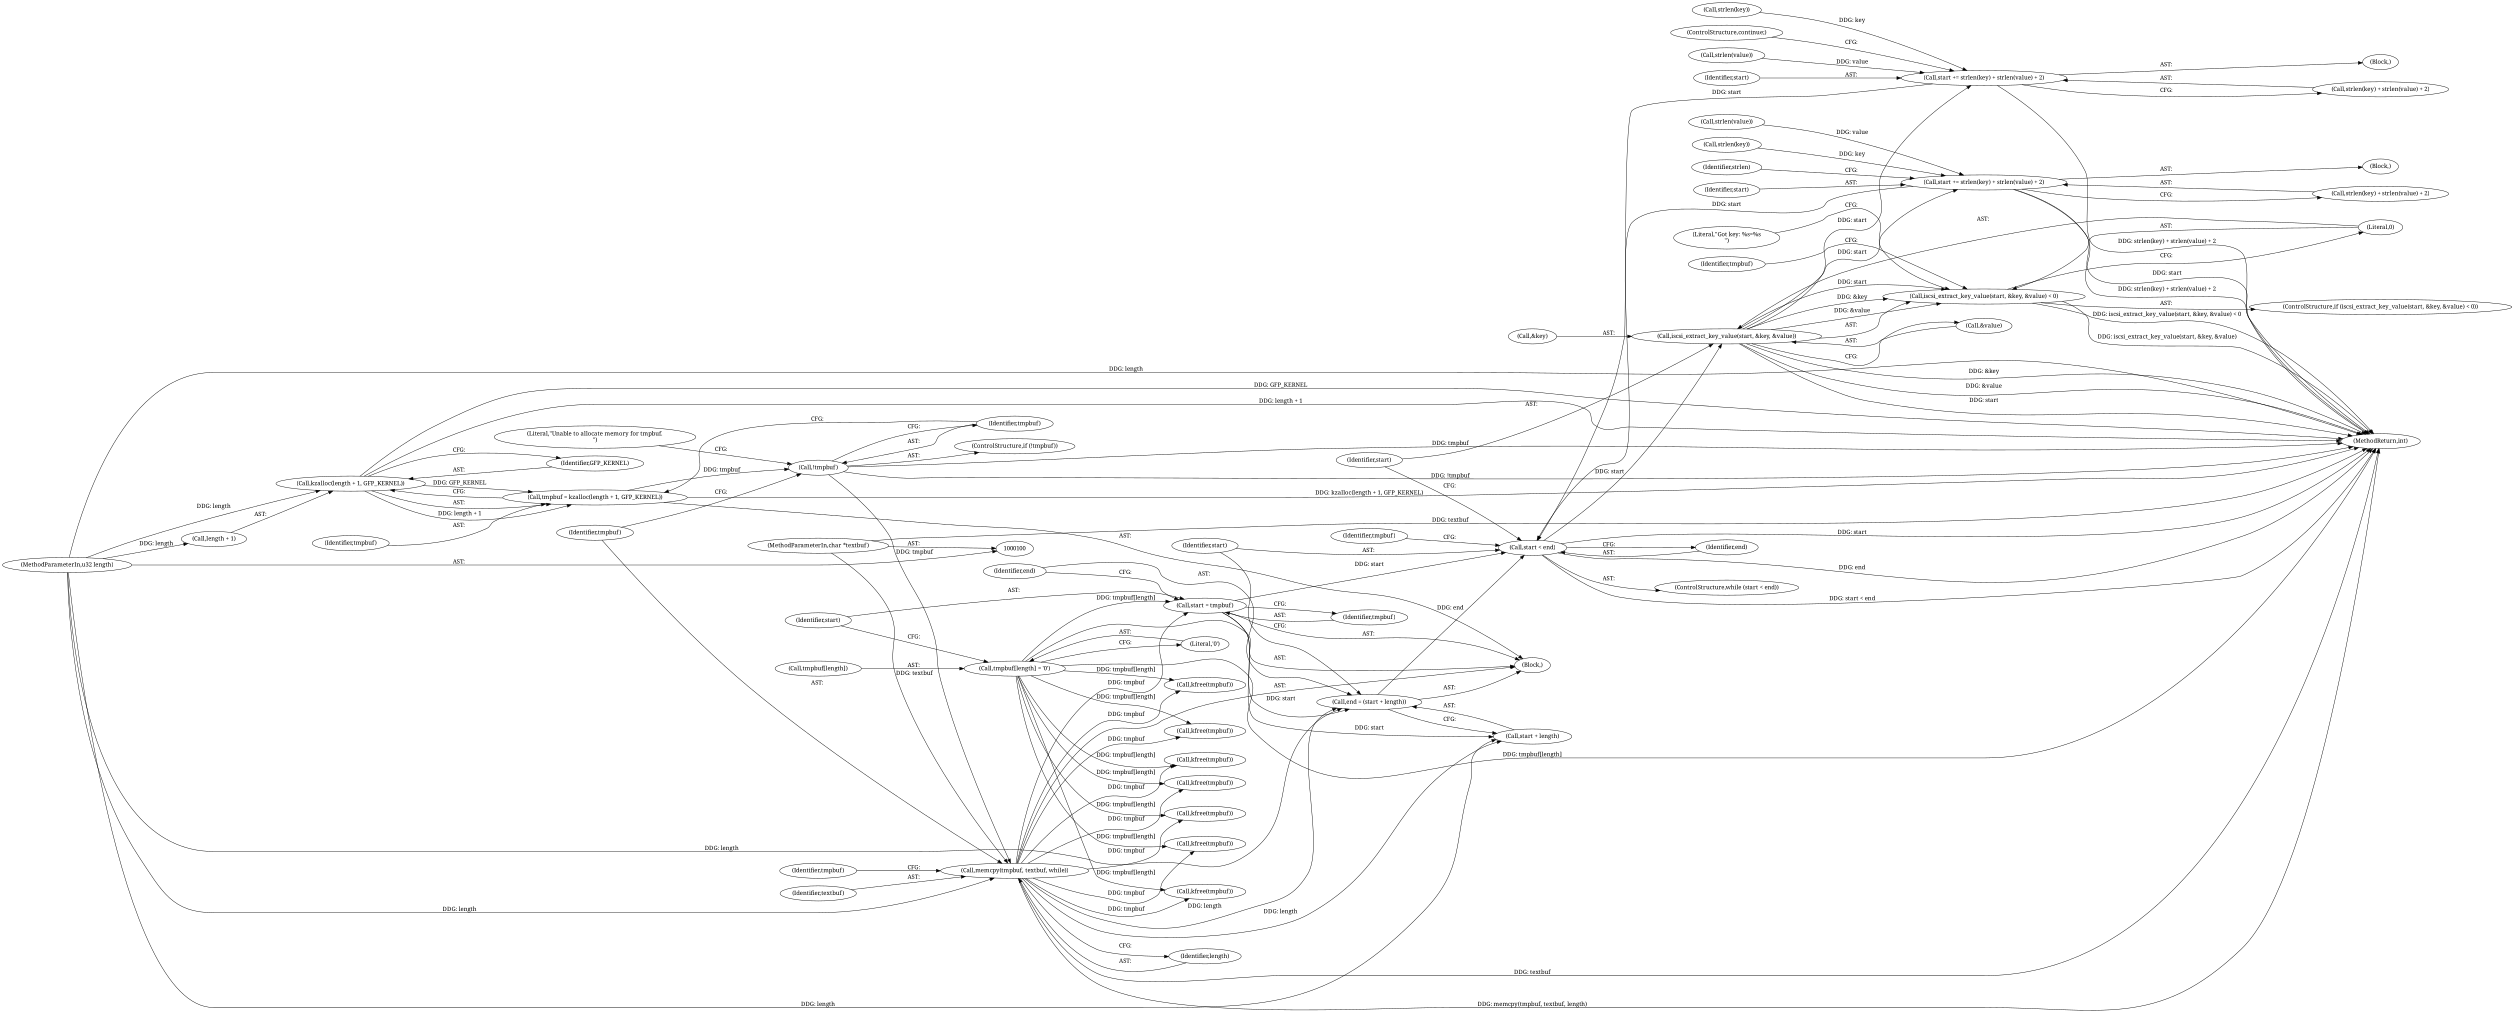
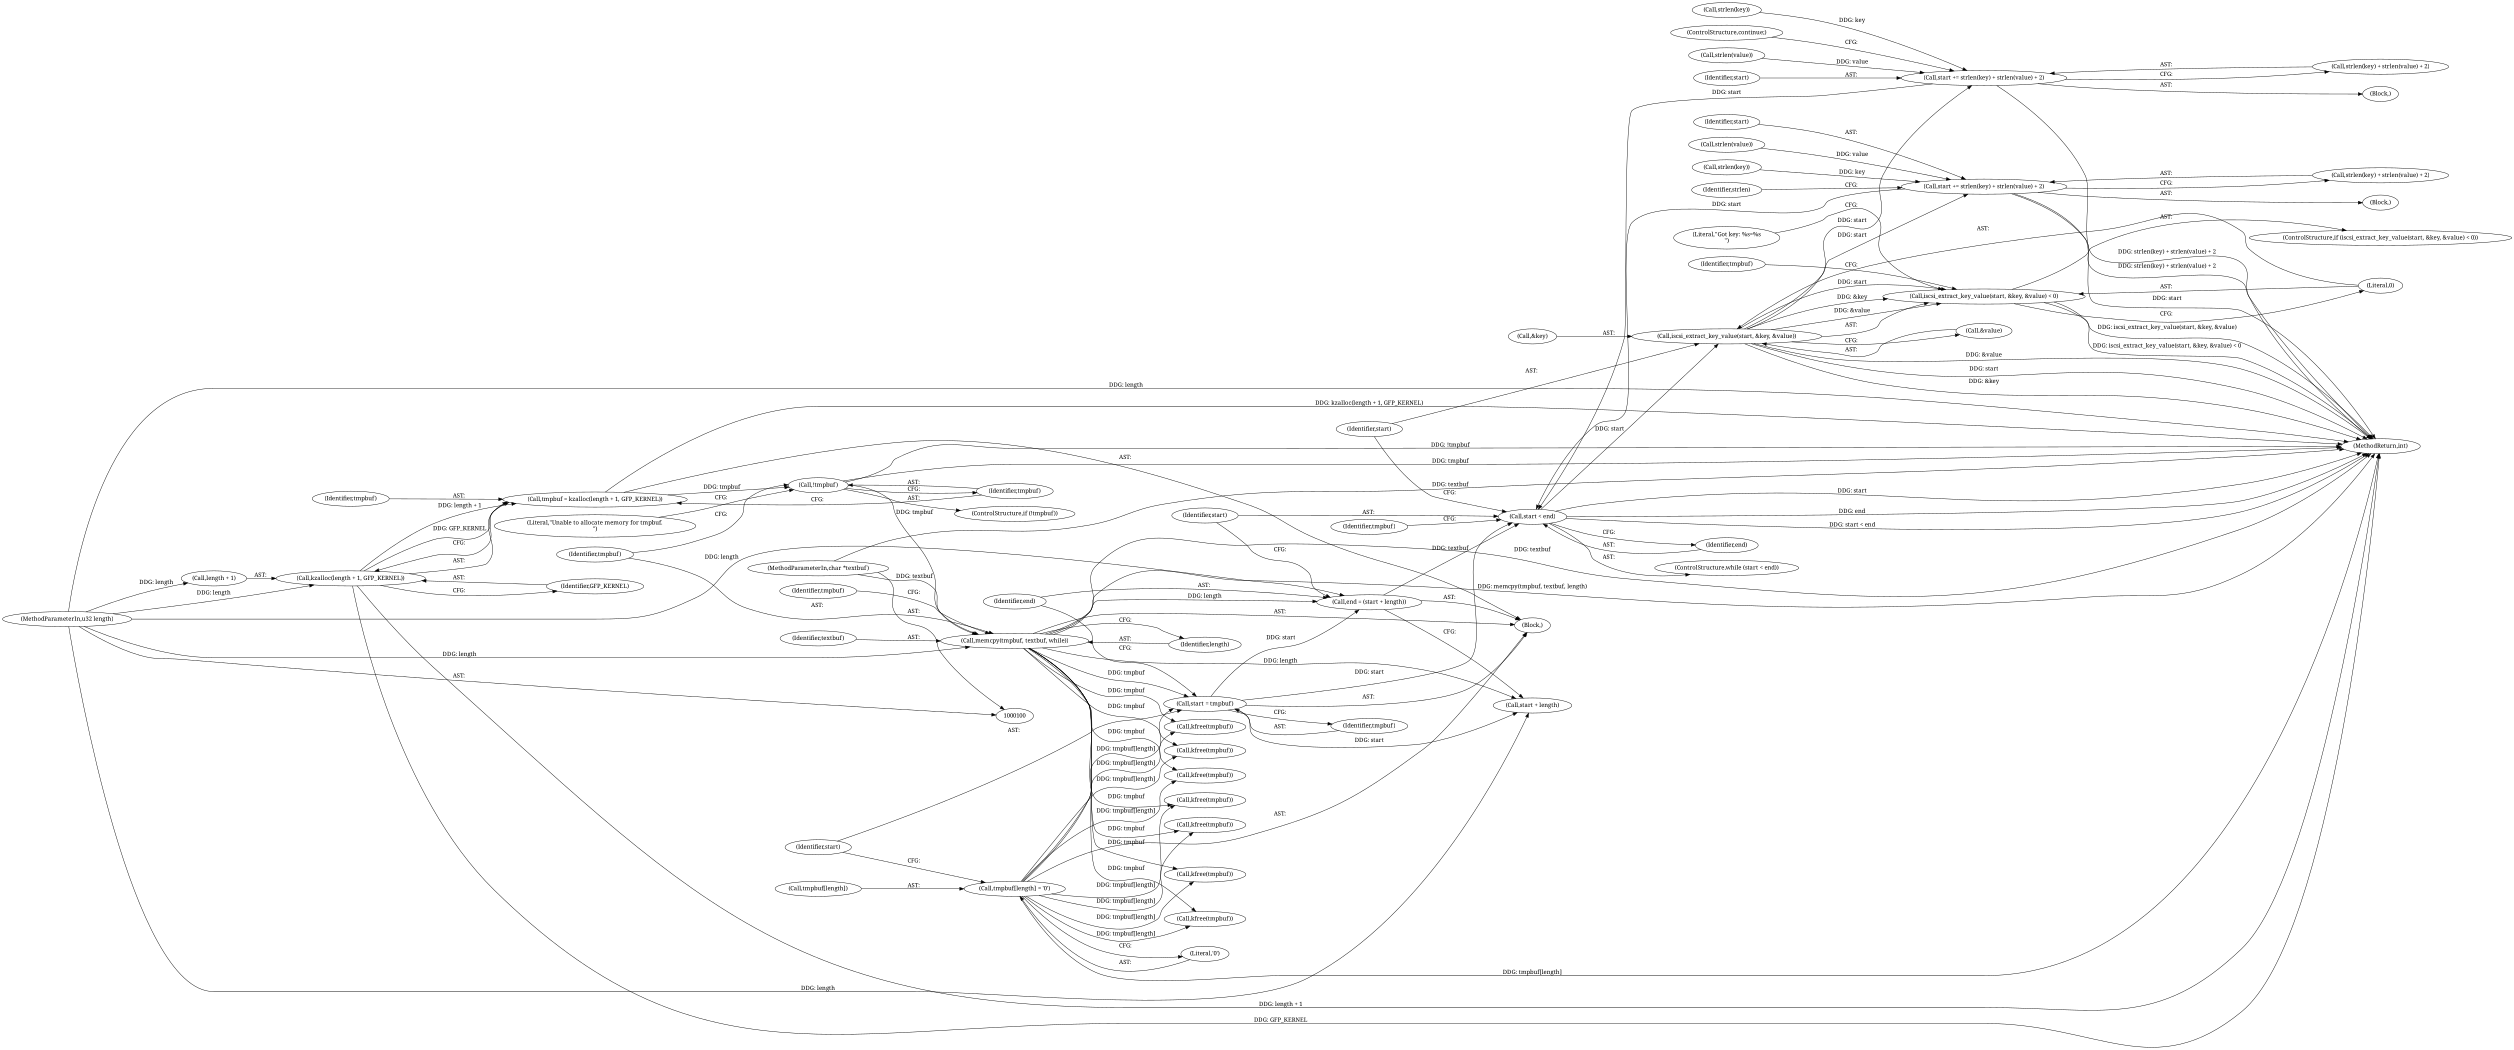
  digraph {
    fontname="Noto Serif"
    rankdir=LR
    node [fontname="Noto Serif"]
    edge [fontname="Noto Serif"]
    n1 [label="(Call,end = (start + length))"]
    n2 [label="(Call,start < end)"]
    n3 [label="(Block,)"]
    n4 [label="(Call,start + length)"]
    n5 [label="(MethodReturn,int)"]
    n6 [label="(Call,iscsi_extract_key_value(start, &key, &value))"]
    n7 [label="(Identifier,end)"]
    n8 [label="(ControlStructure,while (start < end))"]
    n9 [label="(Call,start = tmpbuf)"]
    n10 [label="(Identifier,tmpbuf)"]
    n11 [label="(Call,memcpy(tmpbuf, textbuf, while))"]
    n12 [label="(Call,kfree(tmpbuf))"]
    n13 [label="(Call,kfree(tmpbuf))"]
    n14 [label="(Call,kfree(tmpbuf))"]
    n15 [label="(Call,kfree(tmpbuf))"]
    n16 [label="(Call,kfree(tmpbuf))"]
    n17 [label="(Identifier,length)"]
    n18 [label="(Call,kfree(tmpbuf))"]
    n19 [label="(Call,kfree(tmpbuf))"]
    n20 [label="(Call,!tmpbuf)"]
    n21 [label="(ControlStructure,if (!tmpbuf))"]
    n22 [label="(Identifier,tmpbuf)"]
    n23 [label="(Call,tmpbuf = kzalloc(length + 1, GFP_KERNEL))"]
    n24 [label="(Call,kzalloc(length + 1, GFP_KERNEL))"]
    n25 [label="(Identifier,GFP_KERNEL)"]
    n26 [label="(MethodParameterIn,u32 length)"]
    n27 [label="(Call,length + 1)"]
    1000100
    n29 [label="(MethodParameterIn,char *textbuf)"]
    n30 [label="(Call,tmpbuf[length] = '\0')"]
    n31 [label="(Literal,'\0')"]
    n32 [label="(Call,iscsi_extract_key_value(start, &key, &value) < 0)"]
    n33 [label="(Call,start += strlen(key) + strlen(value) + 2)"]
    n34 [label="(Call,start += strlen(key) + strlen(value) + 2)"]
    n35 [label="(Call,&value)"]
    n36 [label="(ControlStructure,if (iscsi_extract_key_value(start, &key, &value) < 0))"]
    n37 [label="(Literal,0)"]
    n38 [label="(Block,)"]
    n39 [label="(Call,strlen(key) + strlen(value) + 2)"]
    n40 [label="(Call,strlen(key) + strlen(value) + 2)"]
    n41 [label="(Block,)"]
    n42 [label="(Identifier,strlen)"]
    n43 [label="(Literal,\"Got key: %s=%s\n\")"]
    n44 [label="(Identifier,end)"]
    n45 [label="(Identifier,tmpbuf)"]
    n46 [label="(Identifier,start)"]
    n47 [label="(Call,strlen(key))"]
    n48 [label="(Call,&key)"]
    n49 [label="(Identifier,tmpbuf)"]
    n50 [label="(Identifier,start)"]
    n51 [label="(Identifier,tmpbuf)"]
    n52 [label="(Identifier,start)"]
    n53 [label="(Identifier,tmpbuf)"]
    n54 [label="(Call,strlen(value))"]
    n55 [label="(Call,strlen(key))"]
    n56 [label="(ControlStructure,continue;)"]
    n57 [label="(Call,strlen(value))"]
    n58 [label="(Literal,\"Unable to allocate memory for tmpbuf.\n\")"]
    n59 [label="(Identifier,start)"]
    n60 [label="(Identifier,start)"]
    n61 [label="(Identifier,tmpbuf)"]
    n62 [label="(Call,tmpbuf[length])"]
    n63 [label="(Identifier,textbuf)"]
-   n1 -> n2 [label="DDG: end"]
+   n1 -> n2 [label="DDG: textbuf"]
    n1 -> n3 [label="AST: "]
    n1 -> n4 [label="CFG: "]
    n2 -> n5 [label="DDG: start"]
    n2 -> n5 [label="DDG: end"]
    n2 -> n5 [label="DDG: start < end"]
    n2 -> n6 [label="DDG: start"]
    n2 -> n7 [label="CFG: "]
    n2 -> n8 [label="AST: "]
-   n4 -> n1 [label="AST: "]
    n6 -> n5 [label="DDG: &value"]
    n6 -> n5 [label="DDG: start"]
    n6 -> n5 [label="DDG: &key"]
    n6 -> n32 [label="AST: "]
    n6 -> n32 [label="DDG: start"]
    n6 -> n32 [label="DDG: &key"]
    n6 -> n32 [label="DDG: &value"]
    n6 -> n33 [label="DDG: start"]
    n6 -> n34 [label="DDG: start"]
    n6 -> n35 [label="CFG: "]
    n7 -> n2 [label="AST: "]
    n9 -> n1 [label="DDG: start"]
    n9 -> n2 [label="DDG: start"]
    n9 -> n3 [label="AST: "]
    n9 -> n4 [label="DDG: start"]
    n9 -> n10 [label="CFG: "]
    n10 -> n9 [label="AST: "]
    n11 -> n1 [label="DDG: length"]
    n11 -> n3 [label="AST: "]
    n11 -> n4 [label="DDG: length"]
    n11 -> n5 [label="DDG: textbuf"]
    n11 -> n5 [label="DDG: memcpy(tmpbuf, textbuf, length)"]
    n11 -> n9 [label="DDG: tmpbuf"]
    n11 -> n12 [label="DDG: tmpbuf"]
    n11 -> n13 [label="DDG: tmpbuf"]
    n11 -> n14 [label="DDG: tmpbuf"]
    n11 -> n15 [label="DDG: tmpbuf"]
    n11 -> n16 [label="DDG: tmpbuf"]
    n11 -> n17 [label="CFG: "]
    n11 -> n18 [label="DDG: tmpbuf"]
    n11 -> n19 [label="DDG: tmpbuf"]
    n17 -> n11 [label="AST: "]
    n20 -> n5 [label="DDG: !tmpbuf"]
    n20 -> n5 [label="DDG: tmpbuf"]
    n20 -> n11 [label="DDG: tmpbuf"]
    n20 -> n21 [label="AST: "]
    n20 -> n22 [label="CFG: "]
    n22 -> n20 [label="AST: "]
    n22 -> n23 [label="CFG: "]
    n23 -> n3 [label="AST: "]
    n23 -> n5 [label="DDG: kzalloc(length + 1, GFP_KERNEL)"]
    n23 -> n20 [label="DDG: tmpbuf"]
    n23 -> n24 [label="CFG: "]
    n24 -> n5 [label="DDG: length + 1"]
    n24 -> n5 [label="DDG: GFP_KERNEL"]
    n24 -> n23 [label="AST: "]
    n24 -> n23 [label="DDG: length + 1"]
    n24 -> n23 [label="DDG: GFP_KERNEL"]
    n24 -> n25 [label="CFG: "]
    n25 -> n24 [label="AST: "]
    n26 -> n1 [label="DDG: length"]
    n26 -> n4 [label="DDG: length"]
    n26 -> n5 [label="DDG: length"]
    n26 -> n11 [label="DDG: length"]
    n26 -> n24 [label="DDG: length"]
    n26 -> n27 [label="DDG: length"]
    n26 -> 1000100 [label="AST: "]
    n27 -> n24 [label="AST: "]
    n29 -> n5 [label="DDG: textbuf"]
    n29 -> n11 [label="DDG: textbuf"]
    n29 -> 1000100 [label="AST: "]
    n30 -> n3 [label="AST: "]
    n30 -> n5 [label="DDG: tmpbuf[length]"]
    n30 -> n9 [label="DDG: tmpbuf[length]"]
    n30 -> n12 [label="DDG: tmpbuf[length]"]
    n30 -> n13 [label="DDG: tmpbuf[length]"]
    n30 -> n14 [label="DDG: tmpbuf[length]"]
    n30 -> n15 [label="DDG: tmpbuf[length]"]
    n30 -> n16 [label="DDG: tmpbuf[length]"]
    n30 -> n18 [label="DDG: tmpbuf[length]"]
    n30 -> n19 [label="DDG: tmpbuf[length]"]
    n30 -> n31 [label="CFG: "]
    n31 -> n30 [label="AST: "]
    n32 -> n5 [label="DDG: iscsi_extract_key_value(start, &key, &value) < 0"]
    n32 -> n5 [label="DDG: iscsi_extract_key_value(start, &key, &value)"]
    n32 -> n36 [label="AST: "]
    n32 -> n37 [label="CFG: "]
    n33 -> n2 [label="DDG: start"]
    n33 -> n5 [label="DDG: strlen(key) + strlen(value) + 2"]
    n33 -> n38 [label="AST: "]
    n33 -> n39 [label="CFG: "]
    n34 -> n2 [label="DDG: start"]
    n34 -> n5 [label="DDG: start"]
    n34 -> n5 [label="DDG: strlen(key) + strlen(value) + 2"]
    n34 -> n40 [label="CFG: "]
    n34 -> n41 [label="AST: "]
    n35 -> n6 [label="AST: "]
    n37 -> n6 [label="AST: "]
    n37 -> n32 [label="AST: "]
    n39 -> n33 [label="AST: "]
    n40 -> n34 [label="AST: "]
    n42 -> n34 [label="CFG: "]
    n43 -> n32 [label="CFG: "]
    n44 -> n1 [label="AST: "]
    n44 -> n9 [label="CFG: "]
    n45 -> n2 [label="CFG: "]
    n46 -> n1 [label="CFG: "]
    n46 -> n2 [label="AST: "]
    n47 -> n33 [label="DDG: key"]
    n48 -> n6 [label="AST: "]
    n49 -> n11 [label="CFG: "]
    n50 -> n2 [label="CFG: "]
    n50 -> n6 [label="AST: "]
    n51 -> n32 [label="CFG: "]
    n52 -> n34 [label="AST: "]
    n53 -> n23 [label="AST: "]
    n54 -> n34 [label="DDG: value"]
    n55 -> n34 [label="DDG: key"]
    n56 -> n33 [label="CFG: "]
    n57 -> n33 [label="DDG: value"]
    n58 -> n20 [label="CFG: "]
    n59 -> n33 [label="AST: "]
    n60 -> n9 [label="AST: "]
    n60 -> n30 [label="CFG: "]
    n61 -> n11 [label="AST: "]
    n61 -> n20 [label="CFG: "]
    n62 -> n30 [label="AST: "]
    n63 -> n11 [label="AST: "]
  }
